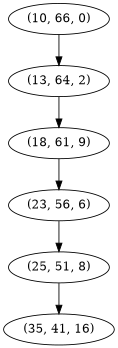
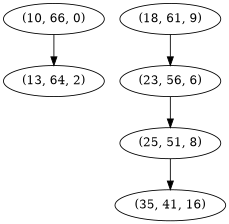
  digraph {
    "(10, 66, 0)"
    "(13, 64, 2)"
    n3 [label="(18, 61, 9)"]
    "(23, 56, 6)"
    "(25, 51, 8)"
    "(35, 41, 16)"
    "(10, 66, 0)" -> "(13, 64, 2)"
-   "(13, 64, 2)" -> n3
    n3 -> "(23, 56, 6)"
    "(23, 56, 6)" -> "(25, 51, 8)"
    "(25, 51, 8)" -> "(35, 41, 16)"
  }
